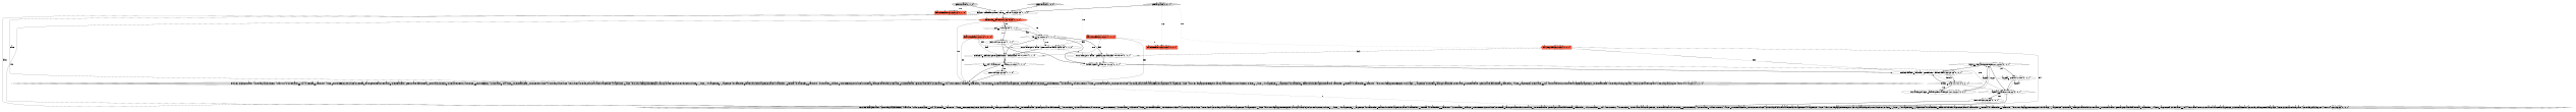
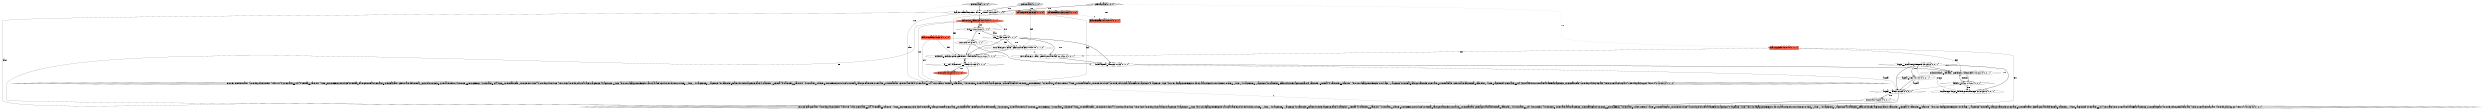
  digraph {
    node [fillcolor=white shape=ellipse style=filled]
    edge [style=bold]
    n1 [label="FieldInfo fi = FieldInfos.getMergedFieldInfos(r).fieldInfo(field)@@@11@@@['1', '1', '0']"]
    n2 [label="fi == null || fi.hasNorms() == false@@@12@@@['1', '1', '0']" shape=diamond]
    n3 [fillcolor=lightgray label="return new NumericDocValues(){@Override public int nextDoc(){while (true) {if (currentValues == null) {if (nextLeaf == leaves.size()) {docID = NO_MORE_DOCSreturn docID}currentLeaf = leaves.get(nextLeaf)currentValues = currentLeaf.reader().getNormValues(field)nextLeaf++continue}int newDocID = currentValues.nextDoc()if (newDocID == NO_MORE_DOCS) {currentValues = null}{docID = currentLeaf.docBase + newDocIDreturn docID}}}@Override public int docID(){return docID}@Override public int advance(int targetDocID){if (targetDocID <= docID) {throw new IllegalArgumentException(\"can only advance beyond current document: on docID=\" + docID + \" but targetDocID=\" + targetDocID)}int readerIndex = ReaderUtil.subIndex(targetDocID,leaves)if (readerIndex >= nextLeaf) {if (readerIndex == leaves.size()) {currentValues = nulldocID = NO_MORE_DOCSreturn docID}currentLeaf = leaves.get(readerIndex)currentValues = currentLeaf.reader().getNormValues(field)if (currentValues == null) {return nextDoc()}nextLeaf = readerIndex + 1}int newDocID = currentValues.advance(targetDocID - currentLeaf.docBase)if (newDocID == NO_MORE_DOCS) {currentValues = nullreturn nextDoc()}{docID = currentLeaf.docBase + newDocIDreturn docID}}@Override public boolean advanceExact(int targetDocID){if (targetDocID < docID) {throw new IllegalArgumentException(\"can only advance beyond current document: on docID=\" + docID + \" but targetDocID=\" + targetDocID)}int readerIndex = ReaderUtil.subIndex(targetDocID,leaves)if (readerIndex >= nextLeaf) {if (readerIndex == leaves.size()) {throw new IllegalArgumentException(\"Out of range: \" + targetDocID)}currentLeaf = leaves.get(readerIndex)currentValues = currentLeaf.reader().getNormValues(field)nextLeaf = readerIndex + 1}docID = targetDocIDif (currentValues == null) {return false}return currentValues.advanceExact(targetDocID - currentLeaf.docBase)}@Override public long longValue(){return currentValues.longValue()}@Override public long cost(){return 0}}@@@15@@@['1', '1', '0']"]
-   n4 [label="return null@@@13@@@['1', '1', '0']"]
+   n4 [fillcolor=tomato label="return null@@@13@@@['1', '1', '0']"]
    n5 [label="DocValuesType dvType = fieldInfo.getDocValuesType()@@@15@@@['0', '0', '1']"]
    n6 [label="dvType == DocValuesType.BINARY@@@16@@@['0', '0', '1']" shape=diamond]
    n7 [label="anyReal = true@@@17@@@['0', '0', '1']"]
    n8 [label="anyReal == false@@@22@@@['0', '0', '1']" shape=diamond]
    n9 [label="FieldInfo fieldInfo = leaf.reader().getFieldInfos().fieldInfo(field)@@@13@@@['0', '0', '1']"]
    n10 [fillcolor=lightgray label="return new BinaryDocValues(){@Override public int nextDoc(){while (true) {while (currentValues == null) {if (nextLeaf == leaves.size()) {docID = NO_MORE_DOCSreturn docID}currentLeaf = leaves.get(nextLeaf)currentValues = currentLeaf.reader().getBinaryDocValues(field)nextLeaf++}int newDocID = currentValues.nextDoc()if (newDocID == NO_MORE_DOCS) {currentValues = nullcontinue}{docID = currentLeaf.docBase + newDocIDreturn docID}}}@Override public int docID(){return docID}@Override public int advance(int targetDocID){if (targetDocID <= docID) {throw new IllegalArgumentException(\"can only advance beyond current document: on docID=\" + docID + \" but targetDocID=\" + targetDocID)}int readerIndex = ReaderUtil.subIndex(targetDocID,leaves)if (readerIndex >= nextLeaf) {if (readerIndex == leaves.size()) {currentValues = nulldocID = NO_MORE_DOCSreturn docID}currentLeaf = leaves.get(readerIndex)currentValues = currentLeaf.reader().getBinaryDocValues(field)nextLeaf = readerIndex + 1if (currentValues == null) {return nextDoc()}}int newDocID = currentValues.advance(targetDocID - currentLeaf.docBase)if (newDocID == NO_MORE_DOCS) {currentValues = nullreturn nextDoc()}{docID = currentLeaf.docBase + newDocIDreturn docID}}@Override public boolean advanceExact(int targetDocID){if (targetDocID < docID) {throw new IllegalArgumentException(\"can only advance beyond current document: on docID=\" + docID + \" but targetDocID=\" + targetDocID)}int readerIndex = ReaderUtil.subIndex(targetDocID,leaves)if (readerIndex >= nextLeaf) {if (readerIndex == leaves.size()) {throw new IllegalArgumentException(\"Out of range: \" + targetDocID)}currentLeaf = leaves.get(readerIndex)currentValues = currentLeaf.reader().getBinaryDocValues(field)nextLeaf = readerIndex + 1}docID = targetDocIDif (currentValues == null) {return false}return currentValues.advanceExact(targetDocID - currentLeaf.docBase)}@Override public BytesRef binaryValue(){return currentValues.binaryValue()}@Override public long cost(){return 0}}@@@25@@@['0', '0', '1']"]
    n11 [label="return null@@@23@@@['0', '0', '1']"]
    n12 [fillcolor=lightgray label="getNormValues['1', '0', '0']" shape=diamond]
    n13 [fillcolor=tomato label="final String field@@@2@@@['1', '0', '0']" shape=box]
    n14 [label="final List<LeafReaderContext> leaves = r.leaves()@@@3@@@['1', '1', '1']"]
    n15 [fillcolor=tomato label="final String field@@@2@@@['1', '1', '0']" shape=box]
    n16 [label="return leaves.get(0).reader().getNormValues(field)@@@9@@@['1', '1', '0']"]
    n17 [fillcolor=tomato label="final int size = leaves.size()@@@4@@@['1', '1', '1']"]
    n18 [fillcolor=tomato label="final IndexReader r@@@2@@@['0', '0', '1']" shape=box]
    n19 [label="fieldInfo != null@@@14@@@['0', '0', '1']" shape=diamond]
    n20 [label="size == 1@@@8@@@['1', '1', '1']" shape=diamond]
    n21 [label="return leaves.get(0).reader().getBinaryDocValues(field)@@@9@@@['0', '0', '1']"]
    n22 [label="boolean anyReal = false@@@11@@@['0', '0', '1']"]
    n23 [label="size == 0@@@5@@@['1', '1', '1']" shape=diamond]
    n24 [label="return null@@@6@@@['1', '1', '1']"]
    n25 [fillcolor=tomato label="final String field@@@2@@@['0', '0', '1']" shape=box]
    n26 [fillcolor=lightgray label="getNormValues['0', '1', '0']"]
    n27 [fillcolor=tomato label="final IndexReader r@@@2@@@['0', '1', '0']" shape=box]
    n28 [fillcolor=lightgray label="getBinaryValues['0', '0', '1']" shape=diamond]
    n1 -> n2 [label=fi style=solid]
    n1 -> n2
    n2 -> n3
    n2 -> n4
    n2 -> n4 [label=true style=dotted]
    n3 -> n10 [label=0 style=dashed]
    n4 -> n3
    n5 -> n6
    n5 -> n6 [label=dvType style=solid]
    n6 -> n7 [label=true style=dotted]
    n6 -> n7
    n6 -> n8
    n6 -> n9
    n7 -> n8 [label=anyReal style=solid]
    n7 -> n8
    n8 -> n10
    n8 -> n11 [label=true style=dotted]
    n8 -> n11
    n9 -> n19 [label=fieldInfo style=solid]
    n9 -> n19
    n11 -> n10
+   n12 -> n13 [label=true style=dotted]
    n12 -> n14
    n12 -> n15 [label=true style=dotted]
    n13 -> n1 [label=field style=solid]
    n13 -> n3 [label=field style=solid]
    n13 -> n16 [label=field style=solid]
    n14 -> n3 [label=leaves style=solid]
    n14 -> n10 [label=leaves style=solid]
    n14 -> n17
    n15 -> n1 [label=field style=solid]
    n15 -> n3 [label=field style=solid]
    n15 -> n16 [label=field style=solid]
    n15 -> n18 [label=0 style=dashed]
    n16 -> n1
    n16 -> n21 [label=0 style=dashed]
    n17 -> n3 [label=size style=solid]
    n17 -> n10 [label=size style=solid]
    n17 -> n20 [label=size style=solid]
    n17 -> n23
    n17 -> n23 [label=size style=solid]
    n19 -> n5
    n19 -> n5 [label=true style=dotted]
    n19 -> n6 [label=true style=dotted]
    n19 -> n8 [style=solid]
    n19 -> n9
    n20 -> n1
    n20 -> n16
    n20 -> n16 [label=true style=dotted]
    n20 -> n21 [label=true style=dotted]
    n20 -> n21
    n20 -> n22
    n21 -> n22
    n22 -> n8 [label=anyReal style=solid]
    n22 -> n9
    n23 -> n20 [label=false style=dotted]
    n23 -> n20
    n23 -> n24
    n23 -> n24 [label=true style=dotted]
    n24 -> n1
    n24 -> n22
    n25 -> n9 [label=field style=solid]
    n25 -> n10 [label=field style=solid]
    n25 -> n21 [label=field style=solid]
    n26 -> n14
+   n26 -> n15 [label=true style=dotted]
    n26 -> n27 [label=true style=dotted]
    n28 -> n14
    n28 -> n18 [label=true style=dotted]
    n28 -> n25 [label=true style=dotted]
  }
